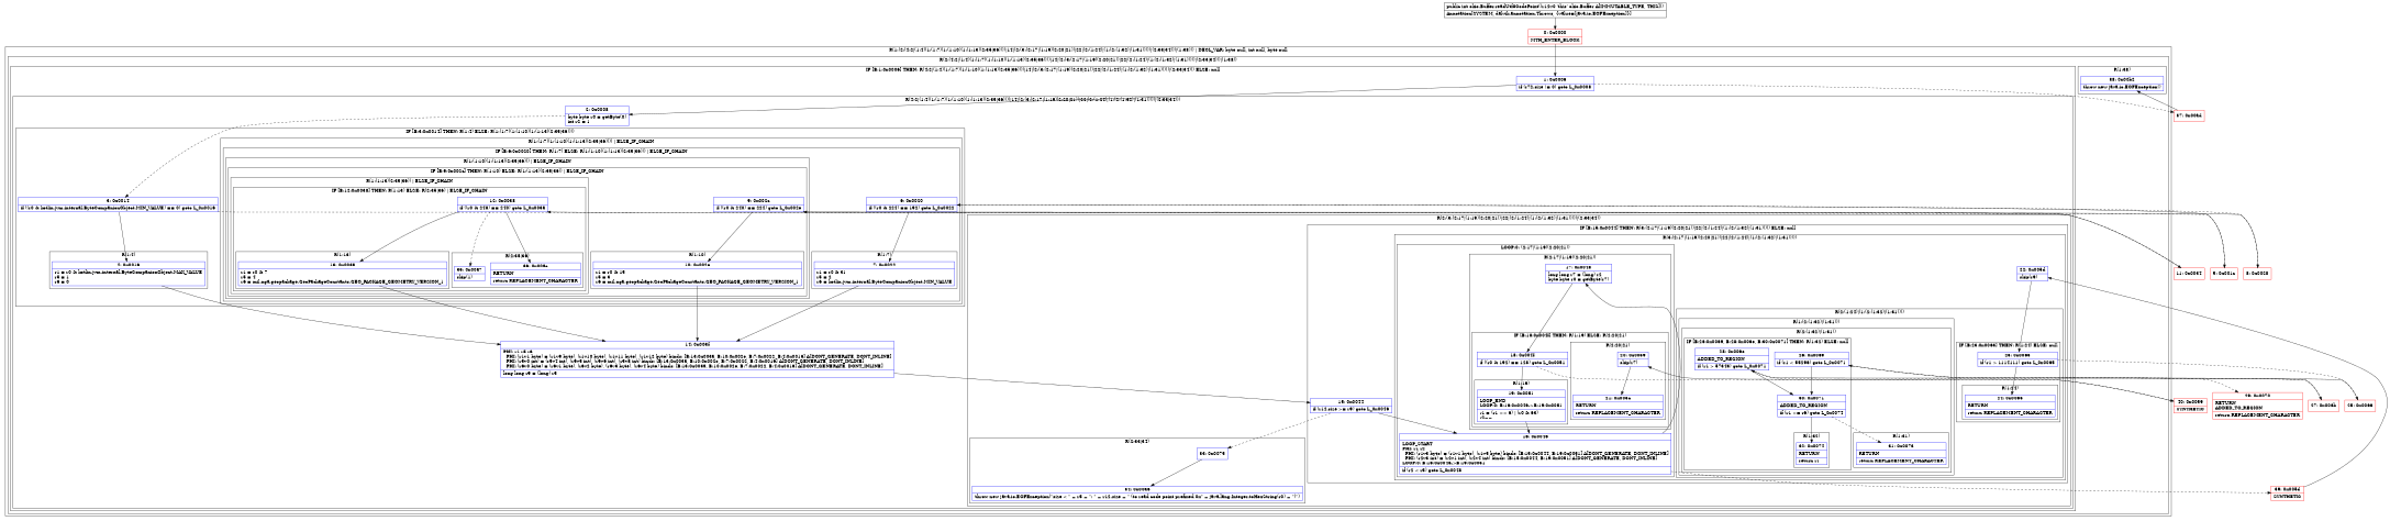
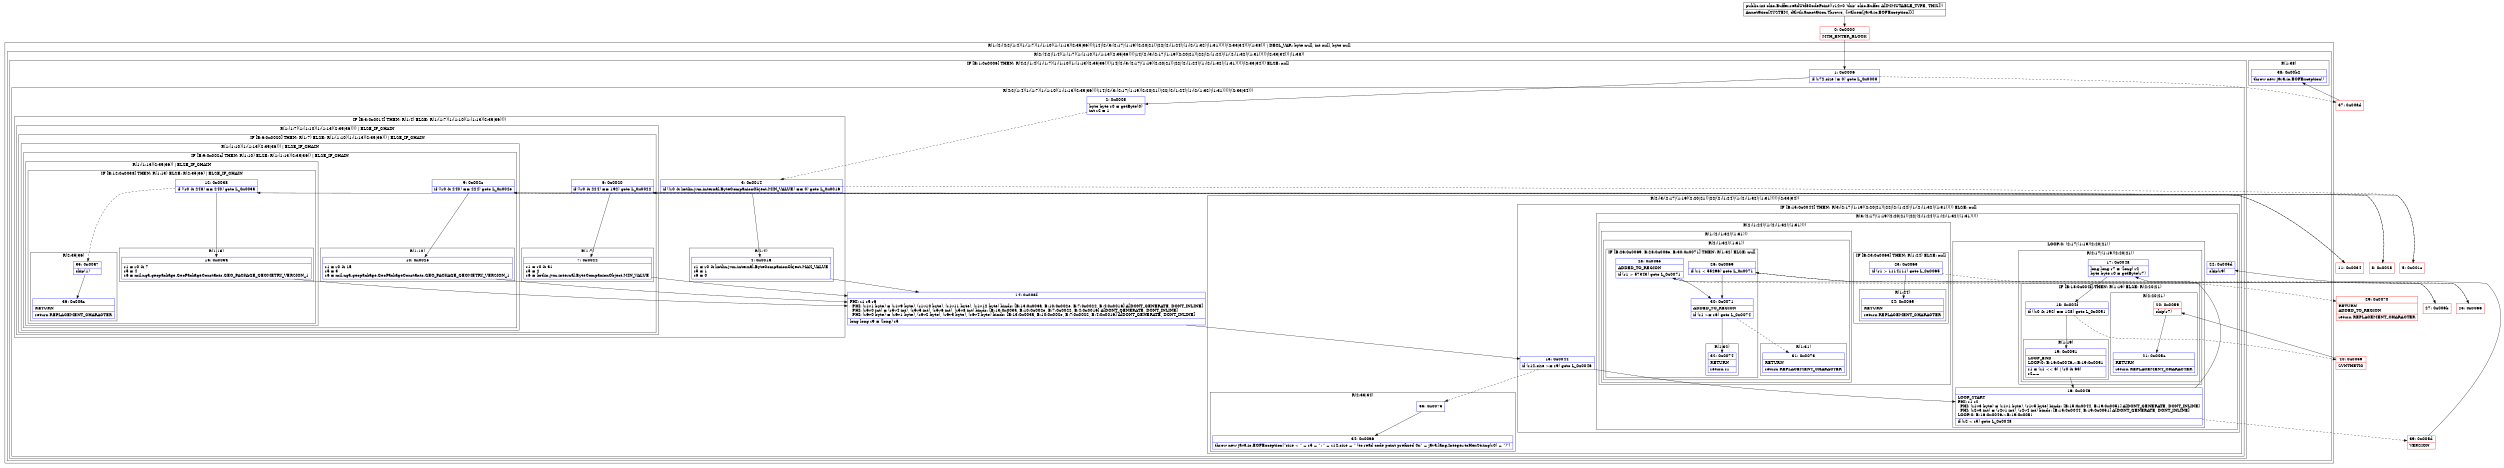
  digraph {
    node [color=blue shape=record]
    n1 [label="{4\:\ 0x0016|r1 = r0 & kotlin.jvm.internal.ByteCompanionObject.MAX_VALUE\lr5 = 1\lr6 = 0\l}"]
    n2 [label="{7\:\ 0x0022|r1 = r0 & 31\lr5 = 2\lr6 = kotlin.jvm.internal.ByteCompanionObject.MIN_VALUE\l}"]
    n3 [label="{10\:\ 0x002e|r1 = r0 & 15\lr5 = 3\lr6 = mil.nga.geopackage.GeoPackageConstants.GEO_PACKAGE_GEOMETRY_VERSION_1\l}"]
    n4 [label="{13\:\ 0x003a|r1 = r0 & 7\lr5 = 4\lr6 = mil.nga.geopackage.GeoPackageConstants.GEO_PACKAGE_GEOMETRY_VERSION_1\l}"]
    n5 [label="{35\:\ 0x00a7|skip(1)\l}"]
    n6 [label="{36\:\ 0x00ac|RETURN\l|return REPLACEMENT_CHARACTER\l}"]
    n7 [label="{12\:\ 0x0038|if ((r0 & 248) == 240) goto L_0x003a\l}"]
    n8 [label="{9\:\ 0x002c|if ((r0 & 240) == 224) goto L_0x002e\l}"]
    n9 [label="{6\:\ 0x0020|if ((r0 & 224) == 192) goto L_0x0022\l}"]
    n10 [label="{3\:\ 0x0014|if ((r0 & kotlin.jvm.internal.ByteCompanionObject.MIN_VALUE) == 0) goto L_0x0016\l}"]
    n11 [label="{19\:\ 0x0051|LOOP_END\lLOOP:0: B:16:0x0046\-\>B:19:0x0051\l|r1 = (r1 \<\< 6) \| (r0 & 63)\lr2++\l}"]
-   n12 [label="{20\:\ 0x0059|skip(r7)\l}"]
+   n12 [color=red label="{20\:\ 0x0059|skip(r7)\l}"]
    n13 [label="{21\:\ 0x005c|RETURN\l|return REPLACEMENT_CHARACTER\l}"]
    n14 [label="{18\:\ 0x004f|if ((r0 & 192) == 128) goto L_0x0051\l}"]
    n15 [label="{17\:\ 0x0048|long long r7 = (long) r2\lbyte byte r0 = getByte(r7)\l}"]
    n16 [label="{16\:\ 0x0046|LOOP_START\lPHI: r1 r2 \l  PHI: (r1v3 byte) = (r1v1 byte), (r1v5 byte) binds: [B:15:0x0044, B:19:0x0051] A[DONT_GENERATE, DONT_INLINE]\l  PHI: (r2v3 int) = (r2v1 int), (r2v4 int) binds: [B:15:0x0044, B:19:0x0051] A[DONT_GENERATE, DONT_INLINE]\lLOOP:0: B:16:0x0046\-\>B:19:0x0051\l|if (r2 \< r5) goto L_0x0048\l}"]
    n17 [label="{24\:\ 0x0065|RETURN\l|return REPLACEMENT_CHARACTER\l}"]
    n18 [label="{23\:\ 0x0063|if (r1 \> 1114111) goto L_0x0065\l}"]
    n19 [label="{32\:\ 0x0074|RETURN\l|return r1\l}"]
    n20 [label="{26\:\ 0x0069|if (r1 \< 55296) goto L_0x0071\l}"]
    n21 [label="{28\:\ 0x006e|ADDED_TO_REGION\l|if (r1 \> 57343) goto L_0x0071\l}"]
    n22 [label="{30\:\ 0x0071|ADDED_TO_REGION\l|if (r1 \>= r6) goto L_0x0074\l}"]
    n23 [label="{31\:\ 0x0073|RETURN\l|return REPLACEMENT_CHARACTER\l}"]
    n24 [label="{22\:\ 0x005d|skip(r9)\l}"]
    n25 [label="{15\:\ 0x0044|if (r12.size \>= r9) goto L_0x0046\l}"]
    n26 [label="{33\:\ 0x0075}"]
    n27 [label="{34\:\ 0x00a6|throw new java.io.EOFException(\"size \< \" + r5 + \": \" + r12.size + \" (to read code point prefixed 0x\" + java.lang.Integer.toHexString(r0) + \")\")\l}"]
    n28 [label="{2\:\ 0x0008|byte byte r0 = getByte(0)\lint r2 = 1\l}"]
    n29 [label="{14\:\ 0x003f|PHI: r1 r5 r6 \l  PHI: (r1v1 byte) = (r1v9 byte), (r1v10 byte), (r1v11 byte), (r1v12 byte) binds: [B:13:0x003a, B:10:0x002e, B:7:0x0022, B:4:0x0016] A[DONT_GENERATE, DONT_INLINE]\l  PHI: (r5v0 int) = (r5v4 int), (r5v5 int), (r5v6 int), (r5v8 int) binds: [B:13:0x003a, B:10:0x002e, B:7:0x0022, B:4:0x0016] A[DONT_GENERATE, DONT_INLINE]\l  PHI: (r6v0 byte) = (r6v1 byte), (r6v2 byte), (r6v3 byte), (r6v4 byte) binds: [B:13:0x003a, B:10:0x002e, B:7:0x0022, B:4:0x0016] A[DONT_GENERATE, DONT_INLINE]\l|long long r9 = (long) r5\l}"]
    n30 [label="{1\:\ 0x0006|if (r72.size != 0) goto L_0x0008\l}"]
    n31 [label="{38\:\ 0x00b2|throw new java.io.EOFException()\l}"]
    n32 [color=red label="{11\:\ 0x0034}"]
    n33 [color=red label="{8\:\ 0x0028}"]
    n34 [color=red label="{5\:\ 0x001c}"]
    n35 [color=red label="{40\:\ 0x0059|SYNTHETIC\l}"]
-   n36 [color=red label="{39\:\ 0x005d|SYNTHETIC\l}"]
+   n36 [color=red label="{39\:\ 0x005d|VERSION\l}"]
    n37 [color=red label="{25\:\ 0x0066}"]
    n38 [color=red label="{27\:\ 0x006b}"]
    n39 [color=red label="{29\:\ 0x0070|RETURN\lADDED_TO_REGION\l|return REPLACEMENT_CHARACTER\l}"]
    n40 [color=red label="{37\:\ 0x00ad}"]
    n41 [color=red label="{0\:\ 0x0000|MTH_ENTER_BLOCK\l}"]
    n42 [label="{public int okio.Buffer.readUtf8CodePoint((r12v0 'this' okio.Buffer A[IMMUTABLE_TYPE, THIS]))  | Annotation[SYSTEM, dalvik.annotation.Throws, \{value=[java.io.EOFException]\}]\l}" color=""]
    subgraph cluster_1 {
      label="R(1:(2:(4:2|(1:4)(1:(1:7)(1:(1:10)(1:(1:13)(2:35|36))))|14|(2:(3:(2:17|(1:19)(2:20|21))|22|(2:(1:24)|(1:(2:(1:32)|(1:31)))))|(2:33|34)))|(1:38))) | DECL_VAR: byte null, int null, byte null\l"
      subgraph cluster_2 {
        label="R(2:(4:2|(1:4)(1:(1:7)(1:(1:10)(1:(1:13)(2:35|36))))|14|(2:(3:(2:17|(1:19)(2:20|21))|22|(2:(1:24)|(1:(2:(1:32)|(1:31)))))|(2:33|34)))|(1:38))"
        subgraph cluster_3 {
          label="IF [B:1:0x0006] THEN: R(4:2|(1:4)(1:(1:7)(1:(1:10)(1:(1:13)(2:35|36))))|14|(2:(3:(2:17|(1:19)(2:20|21))|22|(2:(1:24)|(1:(2:(1:32)|(1:31)))))|(2:33|34))) ELSE: null"
          n30
          subgraph cluster_4 {
            label="R(4:2|(1:4)(1:(1:7)(1:(1:10)(1:(1:13)(2:35|36))))|14|(2:(3:(2:17|(1:19)(2:20|21))|22|(2:(1:24)|(1:(2:(1:32)|(1:31)))))|(2:33|34)))"
            n28
            n29
            subgraph cluster_5 {
              label="IF [B:3:0x0014] THEN: R(1:4) ELSE: R(1:(1:7)(1:(1:10)(1:(1:13)(2:35|36))))"
              n10
              subgraph cluster_6 {
                label="R(1:4)"
                n1
              }
              subgraph cluster_7 {
                label="R(1:(1:7)(1:(1:10)(1:(1:13)(2:35|36)))) | ELSE_IF_CHAIN\l"
                subgraph cluster_8 {
                  label="IF [B:6:0x0020] THEN: R(1:7) ELSE: R(1:(1:10)(1:(1:13)(2:35|36))) | ELSE_IF_CHAIN\l"
                  n9
                  subgraph cluster_9 {
                    label="R(1:7)"
                    n2
                  }
                  subgraph cluster_10 {
                    label="R(1:(1:10)(1:(1:13)(2:35|36))) | ELSE_IF_CHAIN\l"
                    subgraph cluster_11 {
                      label="IF [B:9:0x002c] THEN: R(1:10) ELSE: R(1:(1:13)(2:35|36)) | ELSE_IF_CHAIN\l"
                      n8
                      subgraph cluster_12 {
                        label="R(1:10)"
                        n3
                      }
                      subgraph cluster_13 {
                        label="R(1:(1:13)(2:35|36)) | ELSE_IF_CHAIN\l"
                        subgraph cluster_14 {
                          label="IF [B:12:0x0038] THEN: R(1:13) ELSE: R(2:35|36) | ELSE_IF_CHAIN\l"
                          n7
                          subgraph cluster_15 {
                            label="R(1:13)"
                            n4
                          }
                          subgraph cluster_16 {
                            label="R(2:35|36)"
                            n5
                            n6
                          }
                        }
                      }
                    }
                  }
                }
              }
            }
            subgraph cluster_17 {
              label="R(2:(3:(2:17|(1:19)(2:20|21))|22|(2:(1:24)|(1:(2:(1:32)|(1:31)))))|(2:33|34))"
              subgraph cluster_18 {
                label="IF [B:15:0x0044] THEN: R(3:(2:17|(1:19)(2:20|21))|22|(2:(1:24)|(1:(2:(1:32)|(1:31))))) ELSE: null"
                n25
                subgraph cluster_19 {
                  label="R(3:(2:17|(1:19)(2:20|21))|22|(2:(1:24)|(1:(2:(1:32)|(1:31)))))"
                  n24
                  subgraph cluster_20 {
                    label="LOOP:0: (2:17|(1:19)(2:20|21))"
                    n16
                    subgraph cluster_21 {
                      label="R(2:17|(1:19)(2:20|21))"
                      n15
                      subgraph cluster_22 {
                        label="IF [B:18:0x004f] THEN: R(1:19) ELSE: R(2:20|21)"
                        n14
                        subgraph cluster_23 {
                          label="R(1:19)"
                          n11
                        }
                        subgraph cluster_24 {
                          label="R(2:20|21)"
                          n12
                          n13
                        }
                      }
                    }
                  }
                  subgraph cluster_25 {
                    label="R(2:(1:24)|(1:(2:(1:32)|(1:31))))"
                    subgraph cluster_26 {
                      label="IF [B:23:0x0063] THEN: R(1:24) ELSE: null"
                      n18
                      subgraph cluster_27 {
                        label="R(1:24)"
                        n17
                      }
                    }
                    subgraph cluster_28 {
                      label="R(1:(2:(1:32)|(1:31)))"
                      subgraph cluster_29 {
                        label="R(2:(1:32)|(1:31))"
                        subgraph cluster_30 {
                          label="IF [B:26:0x0069, B:28:0x006e, B:30:0x0071] THEN: R(1:32) ELSE: null"
                          n20
                          n21
                          n22
                          subgraph cluster_31 {
                            label="R(1:32)"
                            n19
                          }
                        }
                        subgraph cluster_32 {
                          label="R(1:31)"
                          n23
                        }
                      }
                    }
                  }
                }
              }
              subgraph cluster_33 {
                label="R(2:33|34)"
                n26
                n27
              }
            }
          }
        }
        subgraph cluster_34 {
          label="R(1:38)"
          n31
        }
      }
    }
    n1 -> n29
    n2 -> n29
    n3 -> n29
    n4 -> n29
-   n7 -> n6
+   n5 -> n6
    n7 -> n4
    n7 -> n5 [style=dashed]
    n8 -> n3
    n8 -> n32 [style=dashed]
    n9 -> n2
    n9 -> n33 [style=dashed]
    n10 -> n1
    n10 -> n34 [style=dashed]
    n11 -> n16
    n12 -> n13
    n14 -> n11
    n14 -> n35 [style=dashed]
    n15 -> n14
    n16 -> n15
    n16 -> n36 [style=dashed]
    n18 -> n17
    n18 -> n37 [style=dashed]
    n20 -> n22
    n20 -> n38 [style=dashed]
    n21 -> n22
    n21 -> n39 [style=dashed]
    n22 -> n19
    n22 -> n23 [style=dashed]
-   n24 -> n18
    n25 -> n16
    n25 -> n26 [style=dashed]
    n26 -> n27
    n28 -> n10 [style=dashed]
    n29 -> n25
    n30 -> n28
    n30 -> n40 [style=dashed]
    n32 -> n7
    n33 -> n8
    n34 -> n9
    n35 -> n12
    n36 -> n24
    n37 -> n20
    n38 -> n21
    n40 -> n31
    n41 -> n30
    n42 -> n41
  }
